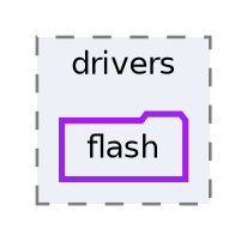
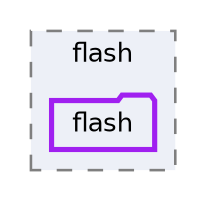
  digraph {
    compound=true
    fontname="DejaVu Sans"
    n1 [color=purple fillcolor="#edf0f7" fontname="DejaVu Sans" fontsize=10 height=0.2 label=flash shape=folder style="filled,bold" width=0.4]
    subgraph cluster_1 {
      bgcolor="#edf0f7"
      fontsize=10
-     label=drivers
+     label=flash
      pencolor=grey50
      style="filled,dashed"
      n1
    }
  }
